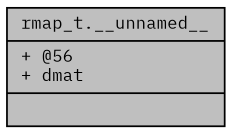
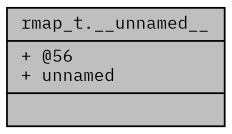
  digraph {
    fontname="IBM Plex Mono"
-   n1 [color=black fillcolor=grey75 fontcolor=black fontname="IBM Plex Mono" fontsize=10 height=0.2 label="{rmap_t.__unnamed__\n|+ @56\l+ dmat\l|}" shape=record style=filled width=0.4]
+   n1 [color=black fillcolor=grey75 fontcolor=black fontname="IBM Plex Mono" fontsize=10 height=0.2 label="{rmap_t.__unnamed__\n|+ @56\l+ unnamed\l|}" shape=record style=filled width=0.4]
  }
